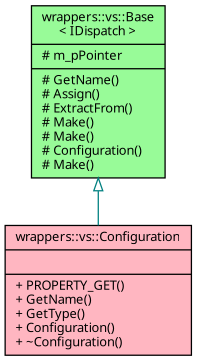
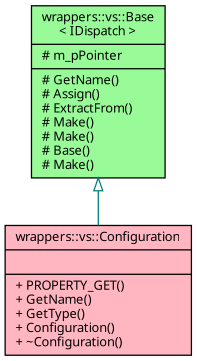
  digraph {
    node [color=black fontname=Verdana fontsize=10 shape=record style=filled]
    n1 [fillcolor=lightpink fontcolor=black height=0.2 label="{wrappers::vs::Configuration\n||+ PROPERTY_GET()\l+ GetName()\l+ GetType()\l+ Configuration()\l+ ~Configuration()\l}" width=0.4]
-   n2 [fillcolor=palegreen height=0.2 label="{wrappers::vs::Base\l\< IDispatch \>\n|# m_pPointer\l|# GetName()\l# Assign()\l# ExtractFrom()\l# Make()\l# Make()\l# Configuration()\l# Make()\l}" width=0.4]
+   n2 [fillcolor=palegreen height=0.2 label="{wrappers::vs::Base\l\< IDispatch \>\n|# m_pPointer\l|# GetName()\l# Assign()\l# ExtractFrom()\l# Make()\l# Make()\l# Base()\l# Make()\l}" width=0.4]
    n2 -> n1 [arrowtail=onormal color=teal dir=back fontname=Verdana fontsize=10 labelfontname=Verdana labelfontsize=10 style=solid]
  }
